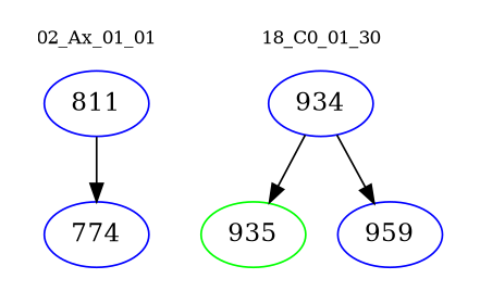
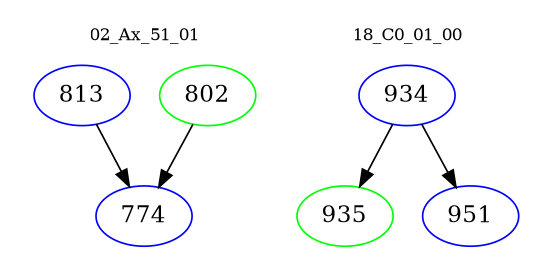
  digraph {
    node [color=blue]
    edge [color=black]
+   n1 [color=green label=802]
    n2 [label=774]
-   n3 [label=811]
+   n3 [label=813]
    n4 [color=green label=935]
    n5 [label=934]
-   n6 [label=959]
+   n6 [label=951]
    subgraph cluster_1 {
      color=white
      fontsize=10
-     label="02_Ax_01_01"
+     label="02_Ax_51_01"
+     n1
      n2
      n3
    }
    subgraph cluster_2 {
      color=white
      fontsize=10
-     label="18_C0_01_30"
+     label="18_C0_01_00"
      n4
      n5
      n6
    }
+   n1 -> n2
    n3 -> n2
    n5 -> n4
    n5 -> n6
  }
